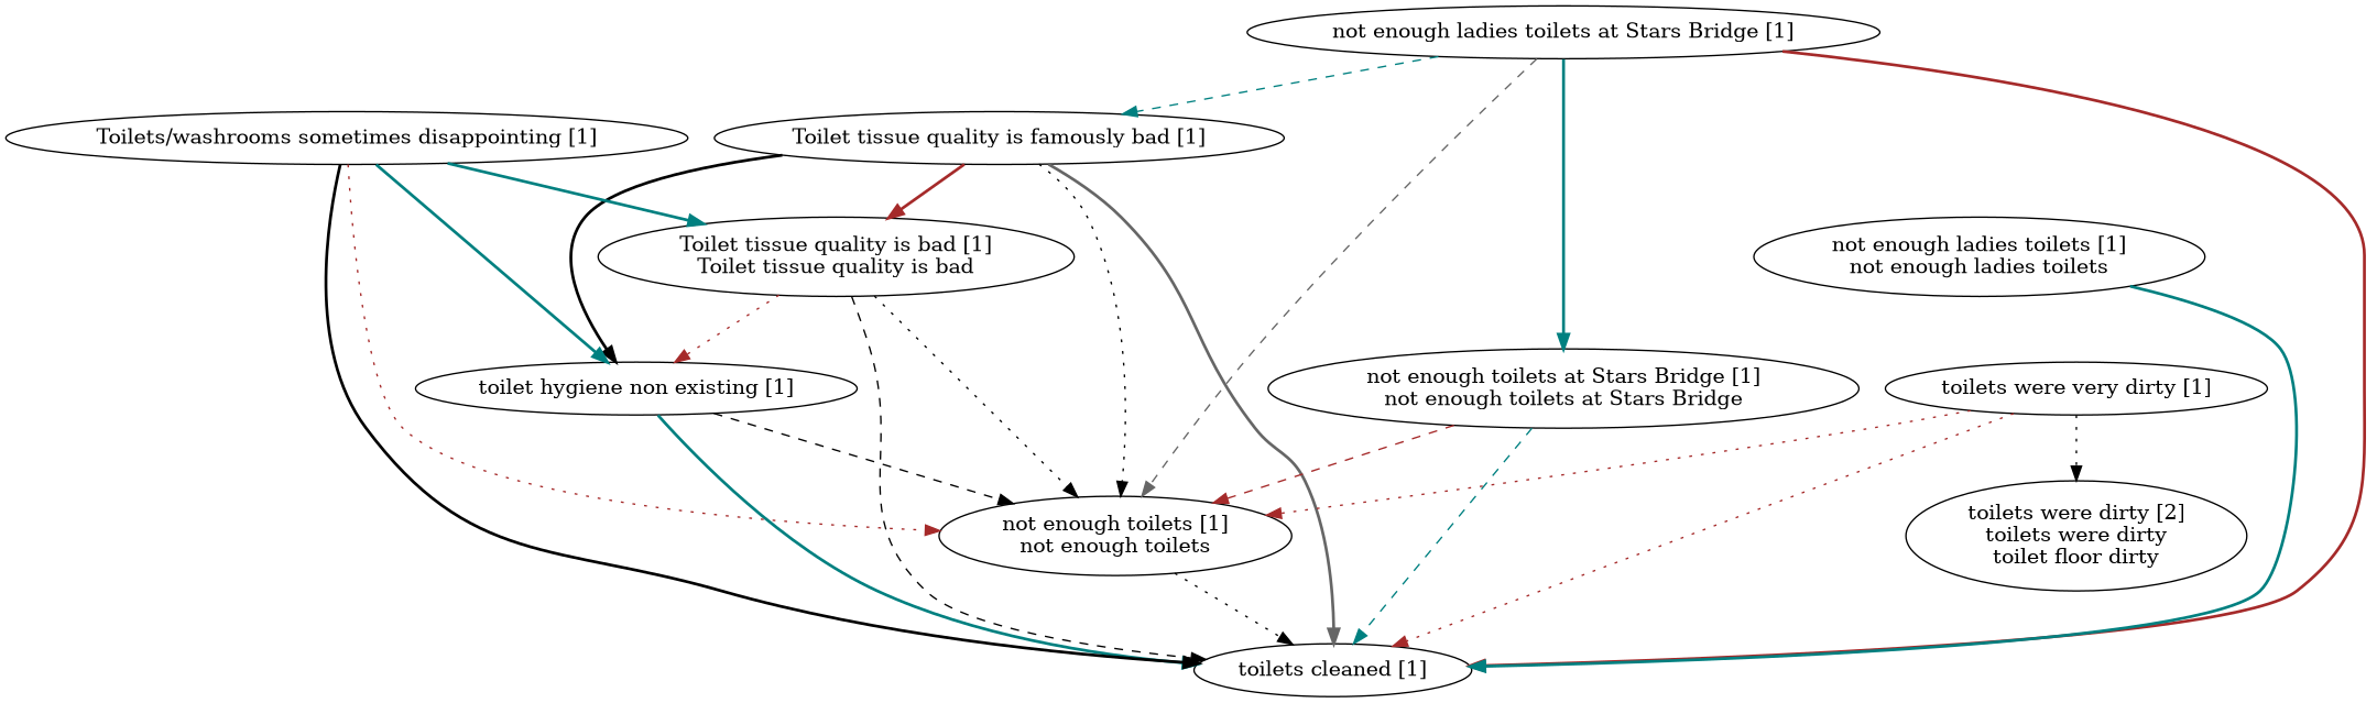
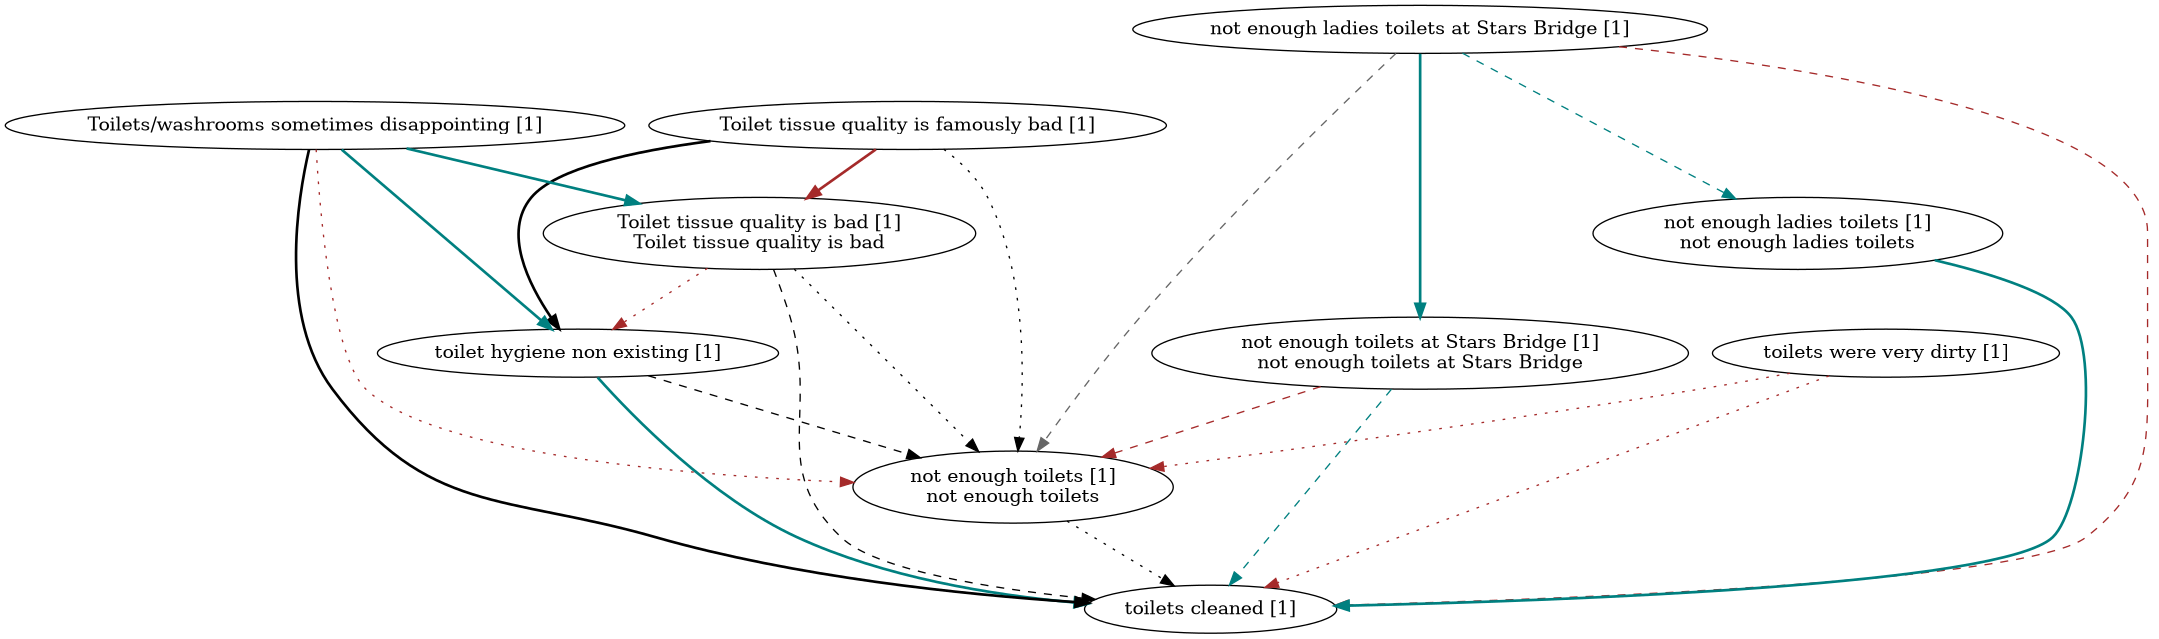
  digraph {
    edge [color=black style=bold]
    "Toilet tissue quality is famously bad [1]"
    "toilets cleaned [1]"
    "Toilet tissue quality is bad [1]\nToilet tissue quality is bad"
    "not enough toilets [1]\nnot enough toilets"
    "toilet hygiene non existing [1]"
    "Toilets/washrooms sometimes disappointing [1]"
    "not enough ladies toilets at Stars Bridge [1]"
    "not enough toilets at Stars Bridge [1]\nnot enough toilets at Stars Bridge"
    "not enough ladies toilets [1]\nnot enough ladies toilets"
    "toilets were very dirty [1]"
-   "toilets were dirty [2]\ntoilets were dirty\ntoilet floor dirty"
-   "Toilet tissue quality is famously bad [1]" -> "toilets cleaned [1]" [color=gray40]
    "Toilet tissue quality is famously bad [1]" -> "Toilet tissue quality is bad [1]\nToilet tissue quality is bad" [color=brown]
    "Toilet tissue quality is famously bad [1]" -> "not enough toilets [1]\nnot enough toilets" [style=dotted]
    "Toilet tissue quality is famously bad [1]" -> "toilet hygiene non existing [1]"
    "Toilet tissue quality is bad [1]\nToilet tissue quality is bad" -> "toilets cleaned [1]" [style=dashed]
    "Toilet tissue quality is bad [1]\nToilet tissue quality is bad" -> "not enough toilets [1]\nnot enough toilets" [style=dotted]
    "Toilet tissue quality is bad [1]\nToilet tissue quality is bad" -> "toilet hygiene non existing [1]" [color=brown style=dotted]
    "not enough toilets [1]\nnot enough toilets" -> "toilets cleaned [1]" [style=dotted]
    "toilet hygiene non existing [1]" -> "toilets cleaned [1]" [color=teal]
    "toilet hygiene non existing [1]" -> "not enough toilets [1]\nnot enough toilets" [style=dashed]
    "Toilets/washrooms sometimes disappointing [1]" -> "toilets cleaned [1]"
    "Toilets/washrooms sometimes disappointing [1]" -> "Toilet tissue quality is bad [1]\nToilet tissue quality is bad" [color=teal]
    "Toilets/washrooms sometimes disappointing [1]" -> "not enough toilets [1]\nnot enough toilets" [color=brown style=dotted]
    "Toilets/washrooms sometimes disappointing [1]" -> "toilet hygiene non existing [1]" [color=teal]
-   "not enough ladies toilets at Stars Bridge [1]" -> "toilets cleaned [1]" [color=brown]
+   "not enough ladies toilets at Stars Bridge [1]" -> "toilets cleaned [1]" [color=brown style=dashed]
    "not enough ladies toilets at Stars Bridge [1]" -> "not enough toilets [1]\nnot enough toilets" [color=gray40 style=dashed]
    "not enough ladies toilets at Stars Bridge [1]" -> "not enough toilets at Stars Bridge [1]\nnot enough toilets at Stars Bridge" [color=teal]
-   "not enough ladies toilets at Stars Bridge [1]" -> "Toilet tissue quality is famously bad [1]" [color=teal style=dashed]
+   "not enough ladies toilets at Stars Bridge [1]" -> "not enough ladies toilets [1]\nnot enough ladies toilets" [color=teal style=dashed]
    "not enough toilets at Stars Bridge [1]\nnot enough toilets at Stars Bridge" -> "toilets cleaned [1]" [color=teal style=dashed]
    "not enough toilets at Stars Bridge [1]\nnot enough toilets at Stars Bridge" -> "not enough toilets [1]\nnot enough toilets" [color=brown style=dashed]
    "not enough ladies toilets [1]\nnot enough ladies toilets" -> "toilets cleaned [1]" [color=teal]
    "toilets were very dirty [1]" -> "toilets cleaned [1]" [color=brown style=dotted]
    "toilets were very dirty [1]" -> "not enough toilets [1]\nnot enough toilets" [color=brown style=dotted]
-   "toilets were very dirty [1]" -> "toilets were dirty [2]\ntoilets were dirty\ntoilet floor dirty" [style=dotted]
  }
